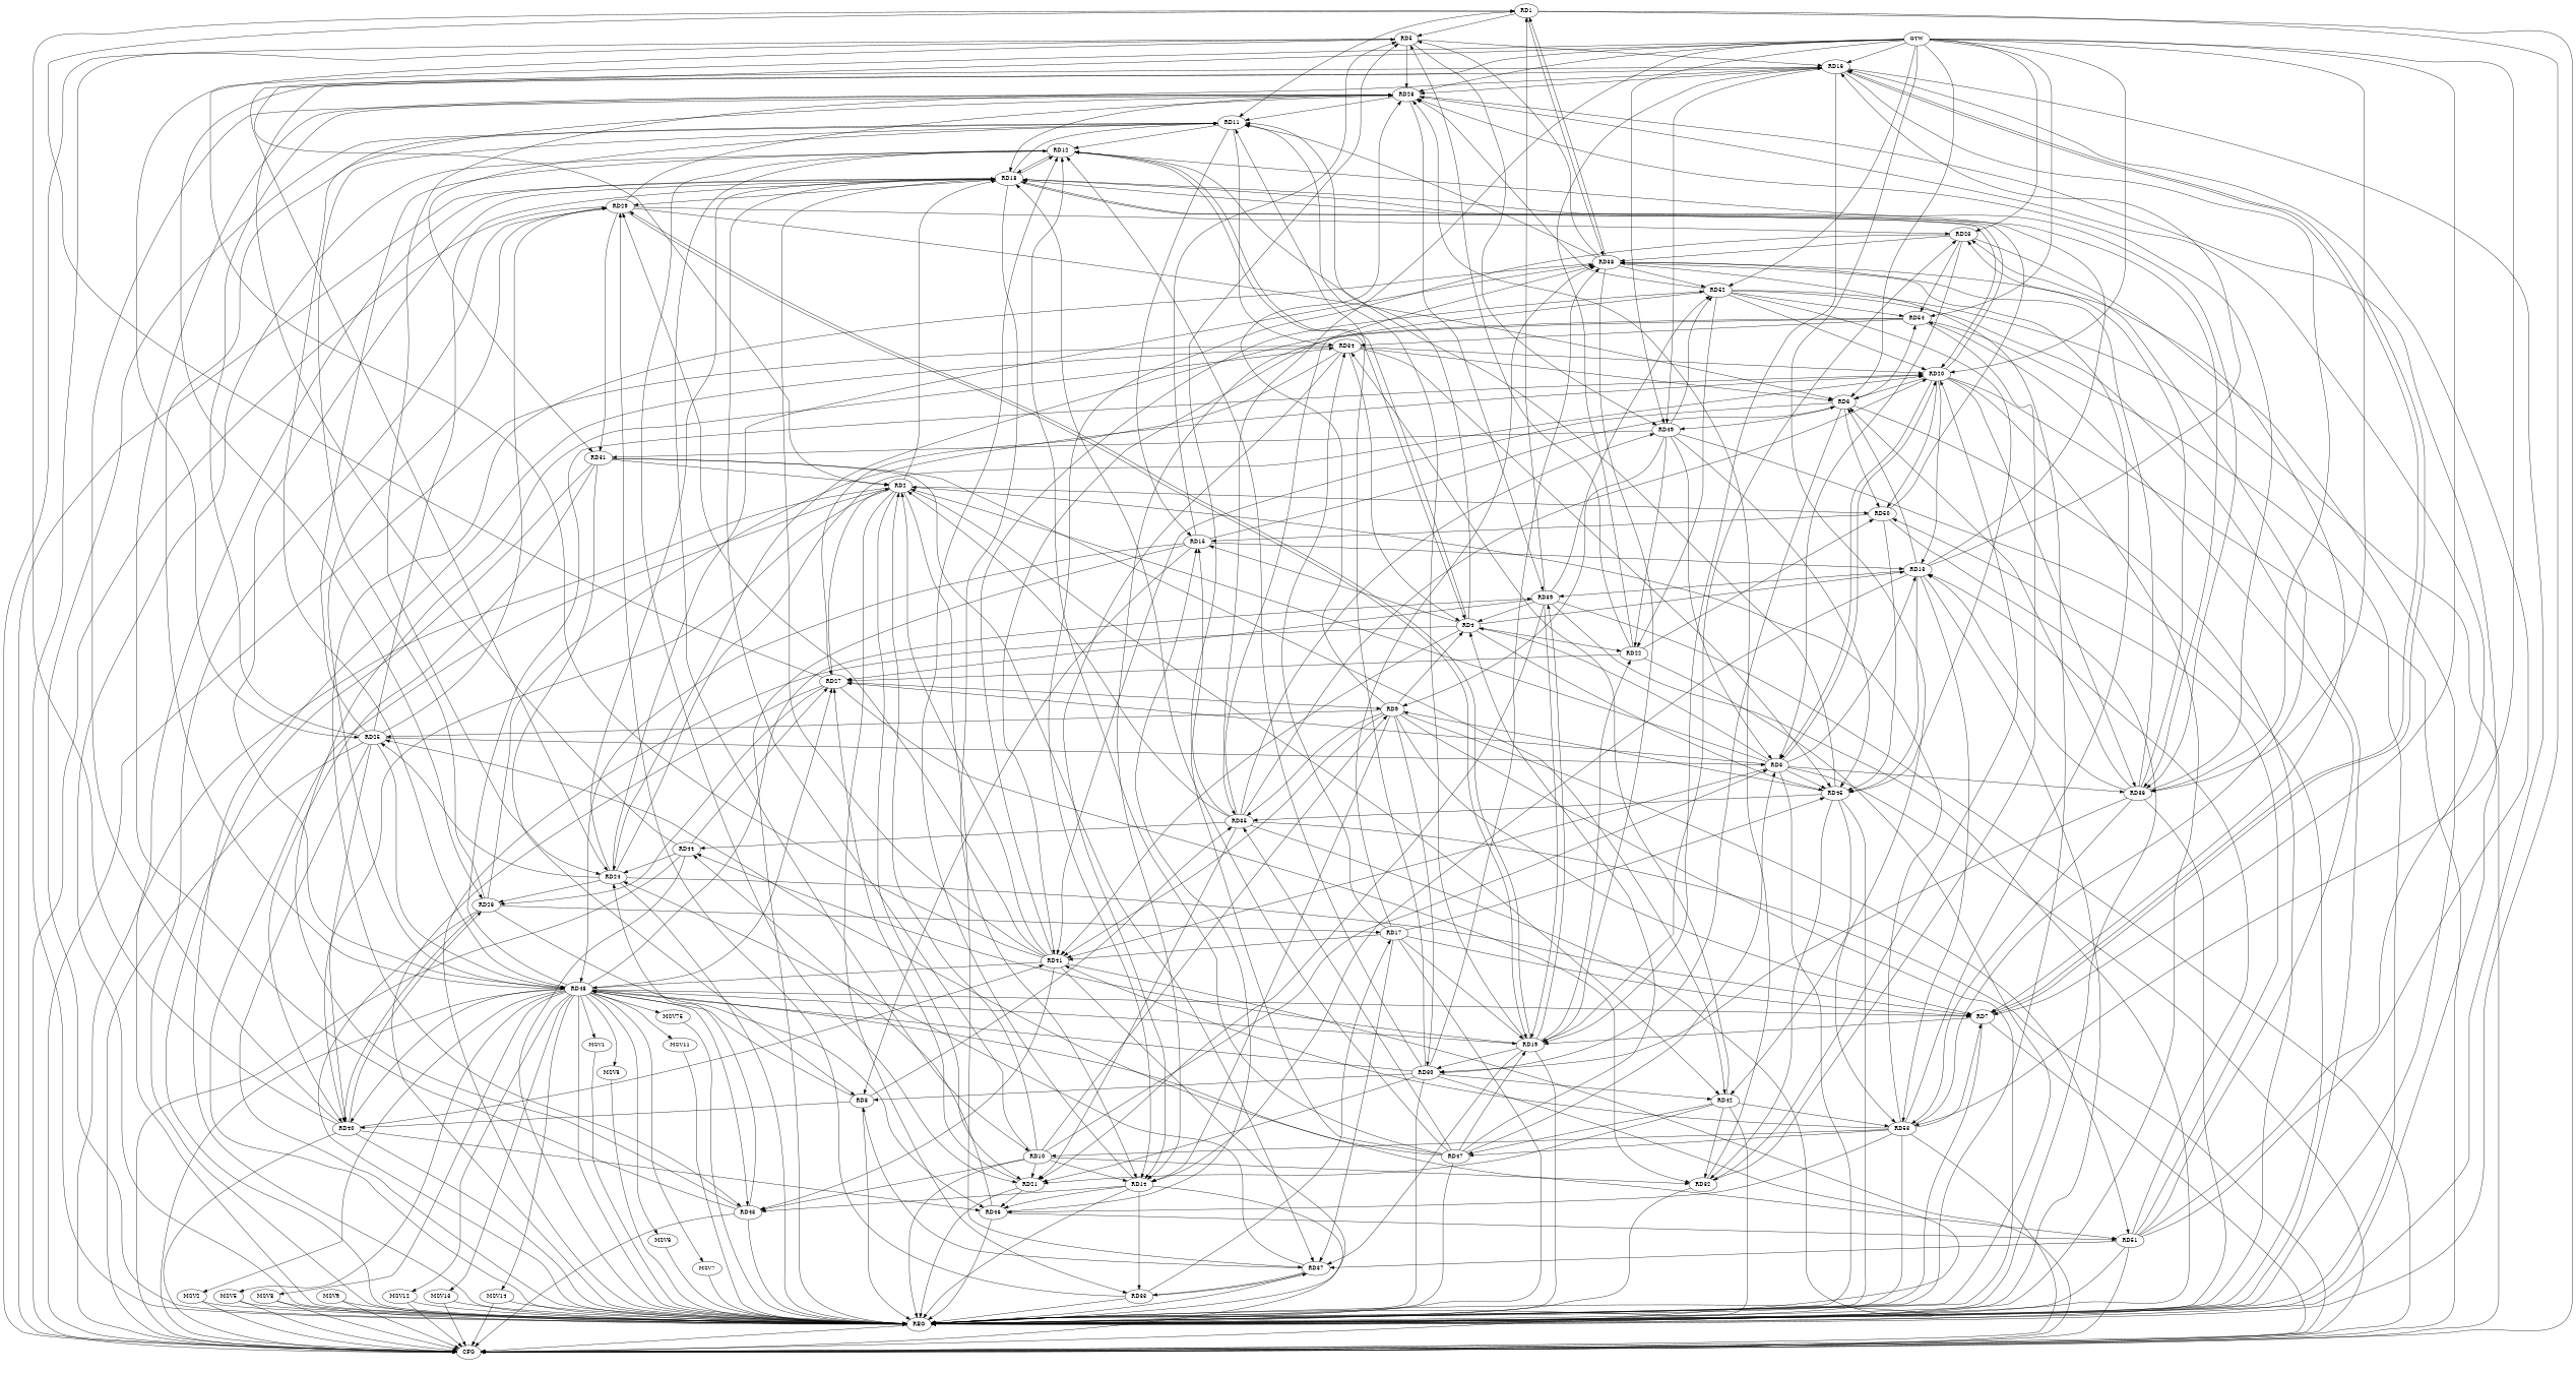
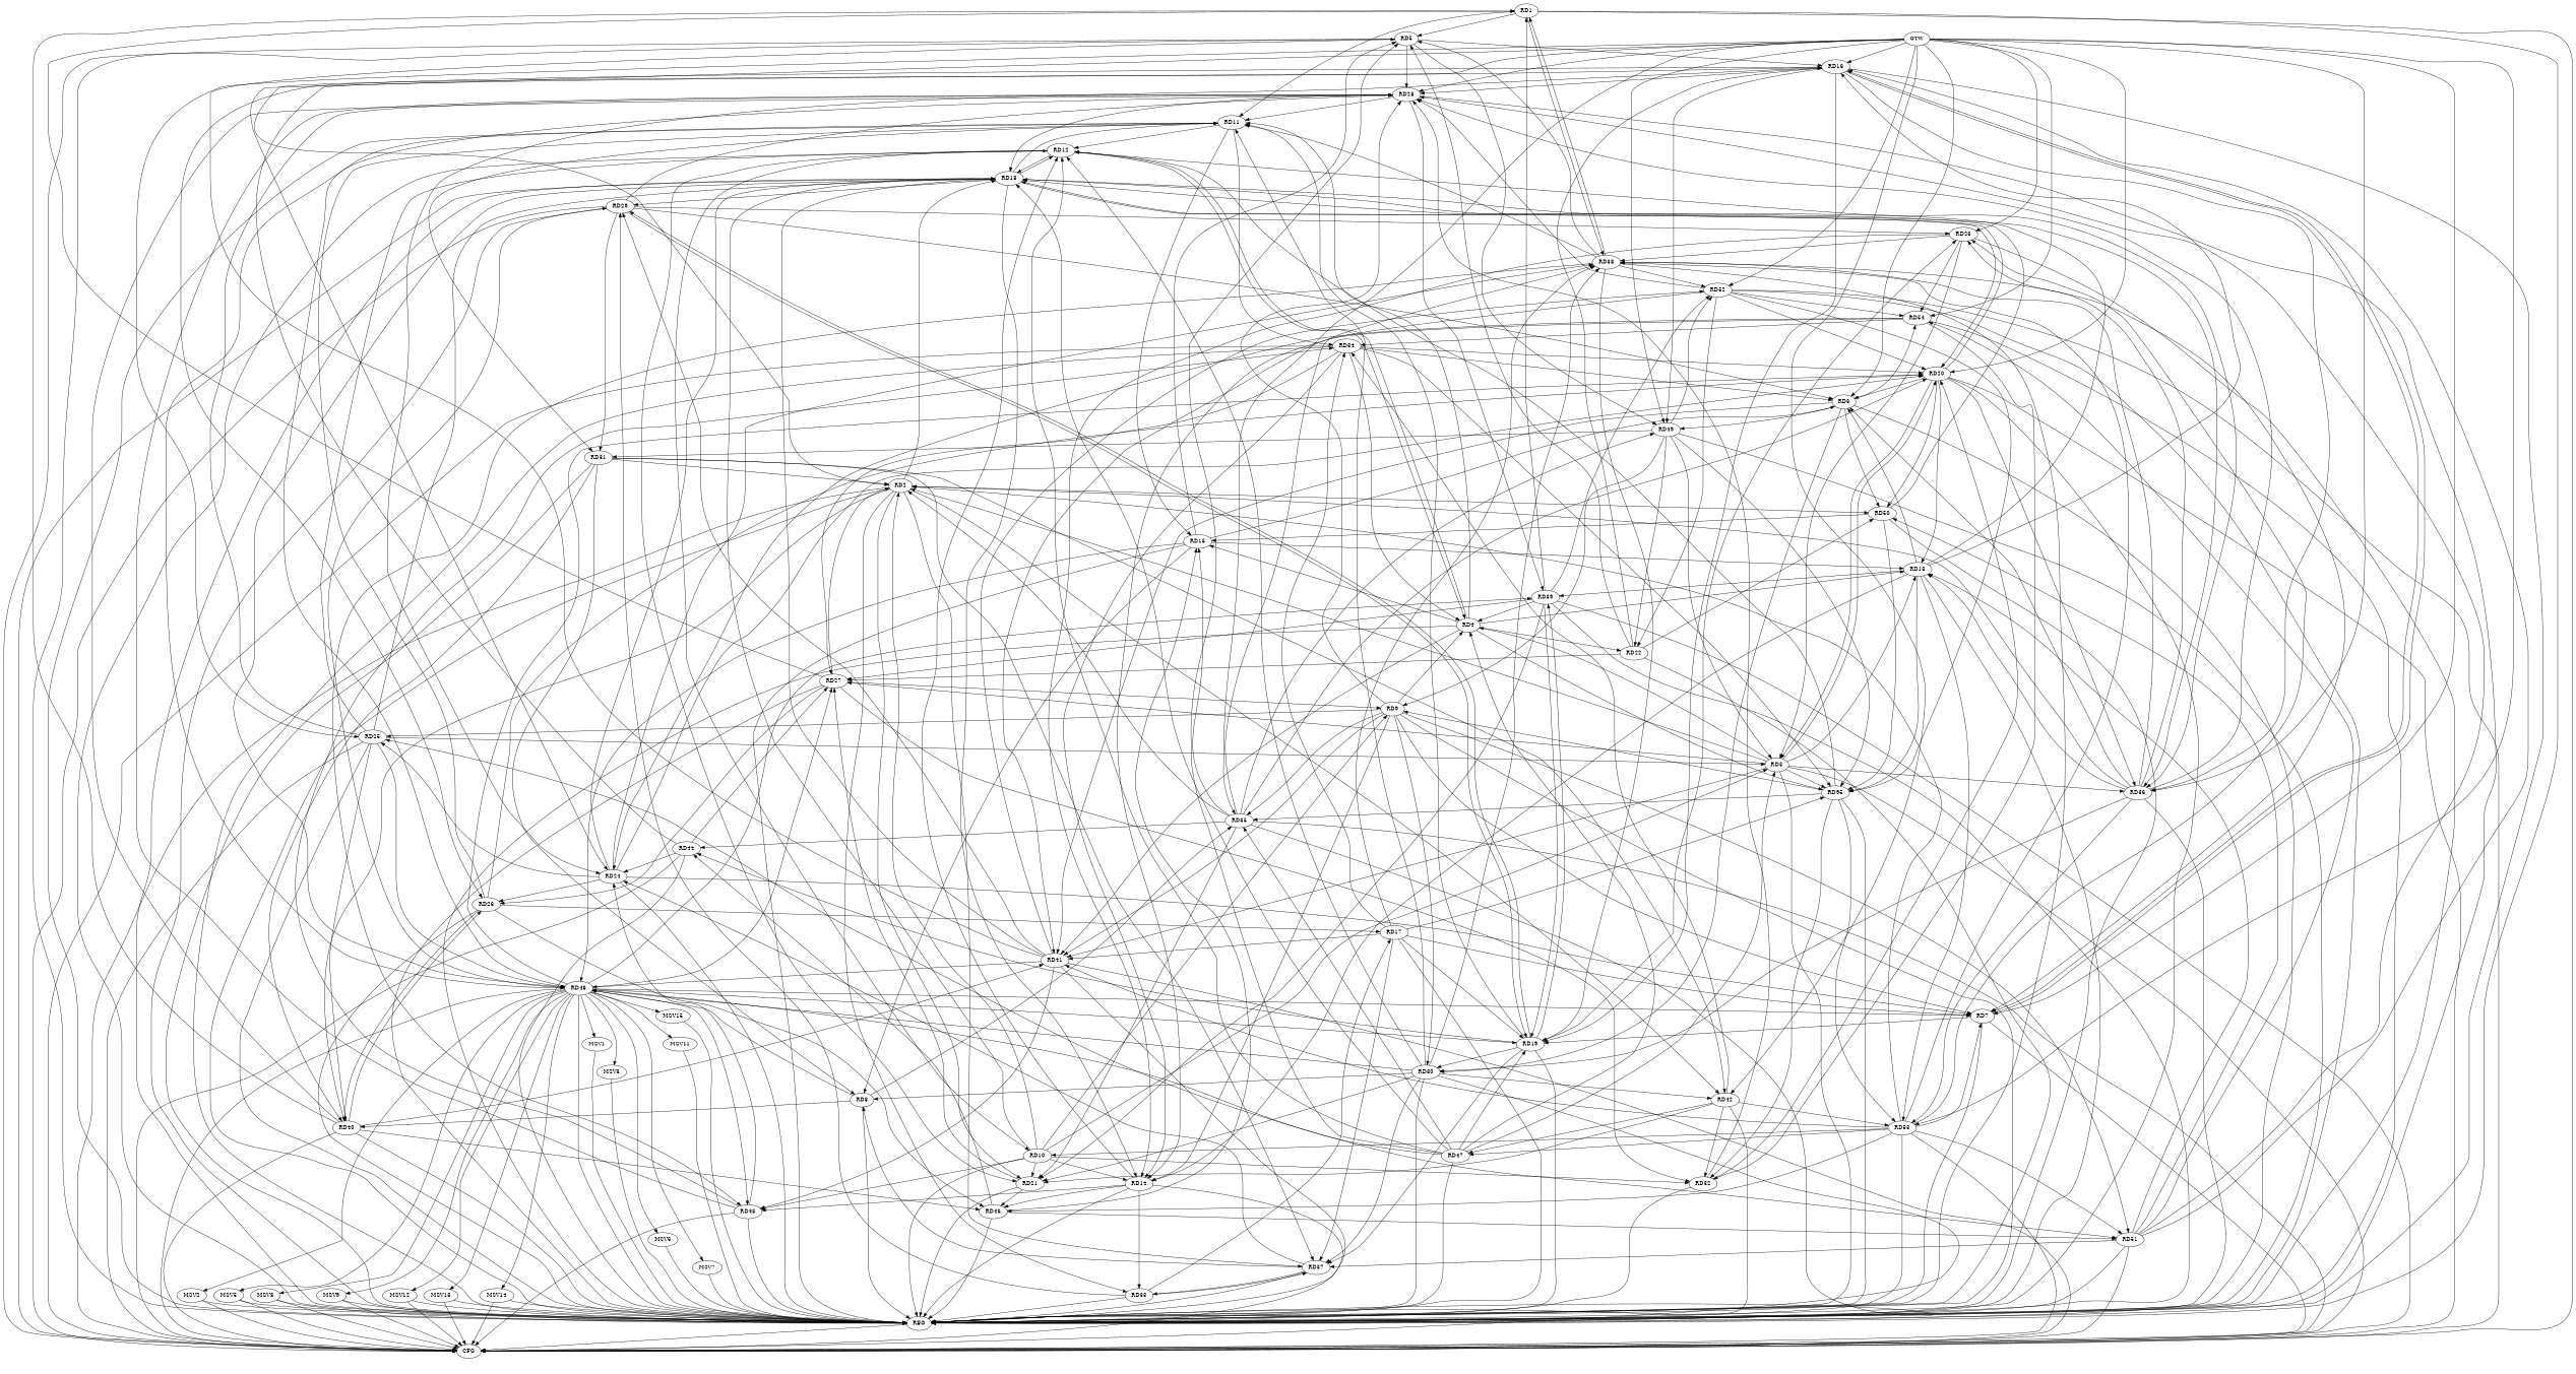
  strict digraph {
    n1 [label=RD1]
    n2 [label=RD5]
    n3 [label=RD11]
    n4 [label=RD38]
    n5 [label=REG]
    n6 [label=CFG]
    n7 [label=RD16]
    n8 [label=RD28]
    n9 [label=RD49]
    n10 [label=RD12]
    n11 [label=RD15]
    n12 [label=RD48]
    n13 [label=RD31]
    n14 [label=RD34]
    n15 [label=RD7]
    n16 [label=RD19]
    n17 [label=RD43]
    n18 [label=RD52]
    n19 [label=RD2]
    n20 [label=RD18]
    n21 [label=RD21]
    n22 [label=RD33]
    n23 [label=RD37]
    n24 [label=RD40]
    n25 [label=RD42]
    n26 [label=RD50]
    n27 [label=RD20]
    n28 [label=RD36]
    n29 [label=RD14]
    n30 [label=RD29]
    n31 [label=RD27]
    n32 [label=RD46]
    n33 [label=RD17]
    n34 [label=RD8]
    n35 [label=RD24]
    n36 [label=RD41]
    n37 [label=RD26]
    n38 [label=RD32]
    n39 [label=RD53]
    n40 [label=RD47]
-   n41 [label=RD45]
+   n41 [label=RD95]
    n42 [label=RD3]
    n43 [label=RD4]
    n44 [label=RD13]
    n45 [label=RD22]
    n46 [label=RD6]
    n47 [label=RD39]
    n48 [label=RD9]
    n49 [label=RD30]
    n50 [label=RD23]
    n51 [label=RD35]
    n52 [label=RD10]
    n53 [label=RD54]
    n54 [label=RD44]
    n55 [label=RD51]
    n56 [label=MSV1]
    n57 [label=MSV2]
    n58 [label=MSV3]
    n59 [label=MSV5]
    n60 [label=MSV6]
    n61 [label=MSV7]
    n62 [label=MSV8]
    n63 [label=MSV9]
    n64 [label=MSV11]
    n65 [label=MSV12]
    n66 [label=MSV13]
    n67 [label=MSV14]
-   n68 [label=MSV75]
+   n68 [label=MSV15]
    n69 [label=RD25]
    n70 [label=GTW]
    n1 -> n2
    n1 -> n3
    n1 -> n4
    n1 -> n5
    n1 -> n6
    n2 -> n5
    n2 -> n6
    n2 -> n7
    n2 -> n8
    n2 -> n9
    n3 -> n5
    n3 -> n10
    n3 -> n11
    n3 -> n12
    n3 -> n13
    n3 -> n14
    n4 -> n1
    n4 -> n2
    n4 -> n3
    n4 -> n5
    n4 -> n15
    n4 -> n16
    n4 -> n17
    n4 -> n18
    n5 -> n6
    n7 -> n5
    n7 -> n8
    n7 -> n9
    n7 -> n15
    n7 -> n16
    n7 -> n28
    n7 -> n35
    n7 -> n37
    n8 -> n3
    n8 -> n5
    n8 -> n20
    n8 -> n47
    n9 -> n5
    n9 -> n13
    n9 -> n18
    n9 -> n41
    n9 -> n42
    n9 -> n45
    n9 -> n48
    n10 -> n5
    n10 -> n20
    n10 -> n21
    n10 -> n28
    n10 -> n43
    n10 -> n52
    n11 -> n2
    n11 -> n5
    n11 -> n12
    n11 -> n34
    n11 -> n44
    n11 -> n46
    n12 -> n5
    n12 -> n6
    n12 -> n8
    n12 -> n15
    n12 -> n16
    n12 -> n17
    n12 -> n27
    n12 -> n30
    n12 -> n31
    n12 -> n47
    n12 -> n55
    n12 -> n56
    n12 -> n57
    n12 -> n58
    n12 -> n59
    n12 -> n60
    n12 -> n61
    n12 -> n62
-   n12 -> n24
+   n12 -> n63
    n12 -> n64
    n12 -> n65
    n12 -> n66
    n12 -> n67
    n12 -> n68
    n13 -> n5
    n13 -> n19
    n13 -> n23
    n13 -> n24
    n13 -> n25
    n13 -> n34
    n14 -> n5
    n14 -> n6
    n14 -> n27
    n14 -> n29
    n14 -> n31
    n14 -> n41
    n14 -> n43
    n14 -> n46
    n15 -> n5
    n15 -> n6
    n15 -> n7
    n15 -> n16
    n16 -> n3
    n16 -> n5
    n16 -> n23
    n16 -> n30
-   n16 -> n45
    n16 -> n47
    n16 -> n49
    n16 -> n50
    n16 -> n54
    n17 -> n5
    n17 -> n6
    n17 -> n8
    n17 -> n14
    n17 -> n35
    n18 -> n5
    n18 -> n6
    n18 -> n8
    n18 -> n27
    n18 -> n29
    n18 -> n41
    n18 -> n45
    n18 -> n53
    n19 -> n5
    n19 -> n6
    n19 -> n20
    n19 -> n21
    n19 -> n22
    n19 -> n23
    n19 -> n24
    n19 -> n25
    n19 -> n26
    n20 -> n3
    n20 -> n5
    n20 -> n6
    n20 -> n10
    n20 -> n12
    n20 -> n27
    n20 -> n28
    n20 -> n29
    n20 -> n30
    n21 -> n5
    n21 -> n31
    n21 -> n32
    n22 -> n5
    n22 -> n23
    n22 -> n30
    n22 -> n33
    n23 -> n5
    n23 -> n22
    n23 -> n34
    n23 -> n35
    n24 -> n1
    n24 -> n5
    n24 -> n6
    n24 -> n8
    n24 -> n32
    n24 -> n36
    n24 -> n37
    n25 -> n5
    n25 -> n14
    n25 -> n21
    n25 -> n38
    n25 -> n39
    n25 -> n40
    n26 -> n5
    n26 -> n11
    n26 -> n20
    n26 -> n41
    n27 -> n5
    n27 -> n6
    n27 -> n20
    n27 -> n26
    n27 -> n28
    n27 -> n42
    n27 -> n44
    n27 -> n46
    n28 -> n4
    n28 -> n5
    n28 -> n8
-   n36 -> n19
+   n28 -> n19
    n28 -> n39
    n28 -> n44
    n28 -> n46
    n28 -> n49
    n28 -> n50
    n29 -> n5
    n29 -> n6
    n29 -> n10
    n29 -> n17
    n29 -> n22
    n29 -> n32
    n30 -> n5
    n30 -> n6
    n30 -> n8
    n30 -> n13
    n30 -> n16
    n30 -> n46
    n30 -> n50
    n31 -> n1
    n31 -> n5
    n31 -> n19
    n31 -> n37
    n31 -> n38
    n31 -> n48
    n32 -> n5
    n32 -> n11
    n32 -> n54
    n32 -> n55
    n33 -> n4
    n33 -> n5
    n33 -> n14
    n33 -> n15
    n33 -> n16
    n33 -> n23
    n33 -> n36
    n33 -> n41
    n34 -> n5
    n34 -> n12
    n34 -> n24
    n34 -> n51
    n35 -> n4
    n35 -> n5
    n35 -> n15
    n35 -> n20
    n35 -> n27
    n35 -> n37
    n35 -> n69
    n36 -> n2
    n36 -> n5
    n36 -> n6
    n36 -> n12
    n36 -> n17
    n36 -> n18
    n36 -> n20
    n36 -> n30
    n37 -> n3
    n37 -> n5
    n37 -> n24
    n37 -> n27
    n37 -> n32
    n37 -> n33
    n38 -> n5
    n38 -> n8
    n38 -> n27
    n39 -> n4
    n39 -> n5
    n39 -> n6
    n39 -> n15
    n39 -> n19
    n39 -> n32
    n39 -> n36
    n39 -> n40
    n39 -> n50
    n39 -> n52
+   n39 -> n55
    n40 -> n2
    n40 -> n5
    n40 -> n10
    n40 -> n16
    n40 -> n20
    n40 -> n42
    n40 -> n43
    n40 -> n51
    n40 -> n69
    n41 -> n5
    n41 -> n10
    n41 -> n38
    n41 -> n39
    n41 -> n48
    n41 -> n51
    n42 -> n5
    n42 -> n6
    n42 -> n19
    n42 -> n27
    n42 -> n28
    n42 -> n31
    n42 -> n36
    n42 -> n41
    n42 -> n43
    n42 -> n44
    n43 -> n3
    n43 -> n5
    n43 -> n10
    n43 -> n11
    n43 -> n36
    n43 -> n41
    n43 -> n44
    n43 -> n45
    n44 -> n5
    n44 -> n7
    n44 -> n20
    n44 -> n29
    n44 -> n39
    n44 -> n41
    n44 -> n46
    n44 -> n47
    n45 -> n2
    n45 -> n5
    n45 -> n7
    n45 -> n26
    n45 -> n31
    n46 -> n5
    n46 -> n9
    n46 -> n26
    n46 -> n36
    n46 -> n49
    n46 -> n53
    n47 -> n1
    n47 -> n5
    n47 -> n6
    n47 -> n16
    n47 -> n18
    n47 -> n21
    n47 -> n31
    n47 -> n43
    n48 -> n5
    n48 -> n8
    n48 -> n15
    n48 -> n29
    n48 -> n36
    n48 -> n43
    n48 -> n49
    n48 -> n51
    n48 -> n55
    n48 -> n69
    n49 -> n3
    n49 -> n4
    n49 -> n5
    n49 -> n6
    n49 -> n10
    n49 -> n12
    n49 -> n21
+   n49 -> n23
    n49 -> n25
    n49 -> n34
    n50 -> n4
    n50 -> n5
    n50 -> n29
    n50 -> n42
    n50 -> n53
    n51 -> n4
    n51 -> n5
    n51 -> n6
    n51 -> n9
    n51 -> n11
    n51 -> n19
    n51 -> n21
    n51 -> n27
    n51 -> n54
    n52 -> n5
    n52 -> n17
    n52 -> n19
    n52 -> n20
    n52 -> n21
    n52 -> n29
    n52 -> n38
    n52 -> n42
    n52 -> n48
    n53 -> n5
    n53 -> n14
    n53 -> n35
    n53 -> n36
    n53 -> n38
    n54 -> n5
    n54 -> n6
    n54 -> n7
    n54 -> n31
    n54 -> n35
    n55 -> n5
    n55 -> n6
    n55 -> n7
    n55 -> n8
    n55 -> n23
    n55 -> n26
    n55 -> n44
    n55 -> n53
    n56 -> n5
    n57 -> n5
    n57 -> n6
    n58 -> n5
    n59 -> n5
    n59 -> n6
    n60 -> n5
    n61 -> n5
    n62 -> n5
    n62 -> n6
    n63 -> n5
    n63 -> n6
    n64 -> n5
    n65 -> n5
    n65 -> n6
    n66 -> n5
    n66 -> n6
    n67 -> n5
    n67 -> n6
    n68 -> n5
    n69 -> n5
    n69 -> n6
    n69 -> n8
    n69 -> n10
    n69 -> n12
    n69 -> n20
    n69 -> n24
-   n69 -> n30
    n69 -> n42
    n70 -> n7
    n70 -> n8
    n70 -> n9
    n70 -> n15
    n70 -> n18
    n70 -> n19
    n70 -> n25
    n70 -> n27
    n70 -> n28
    n70 -> n35
    n70 -> n39
    n70 -> n46
    n70 -> n50
    n70 -> n51
    n70 -> n53
    n70 -> n69
  }
